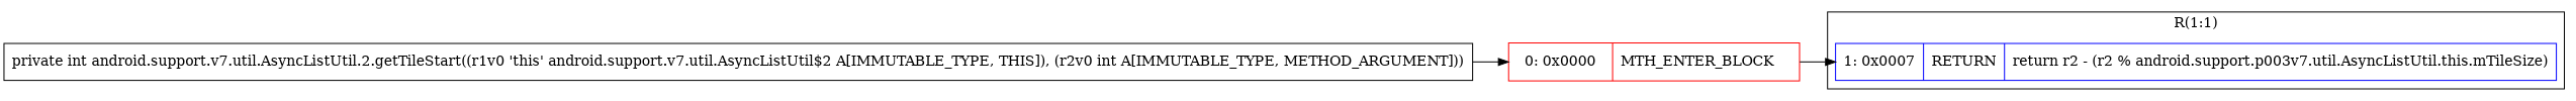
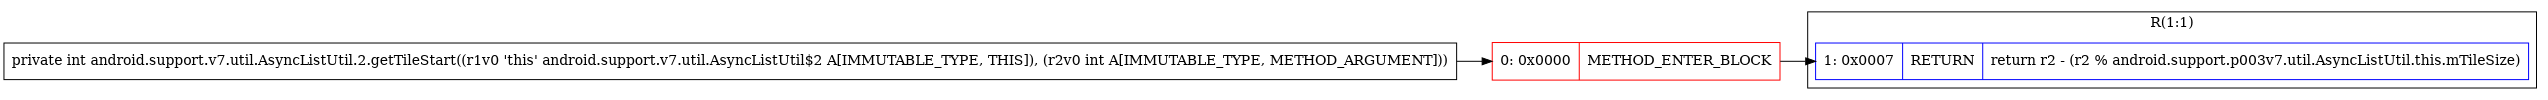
  digraph {
    rankdir=LR
    node [shape=record]
    n1 [color=blue label="{1\:\ 0x0007|RETURN\l|return r2 \- (r2 % android.support.p003v7.util.AsyncListUtil.this.mTileSize)\l}"]
-   n2 [color=red label="{0\:\ 0x0000|MTH_ENTER_BLOCK\l}"]
+   n2 [color=red label="{0\:\ 0x0000|METHOD_ENTER_BLOCK\l}"]
    n3 [label="{private int android.support.v7.util.AsyncListUtil.2.getTileStart((r1v0 'this' android.support.v7.util.AsyncListUtil$2 A[IMMUTABLE_TYPE, THIS]), (r2v0 int A[IMMUTABLE_TYPE, METHOD_ARGUMENT])) }"]
    subgraph cluster_1 {
      label="R(1:1)"
      n1
    }
    n2 -> n1
    n3 -> n2
  }
